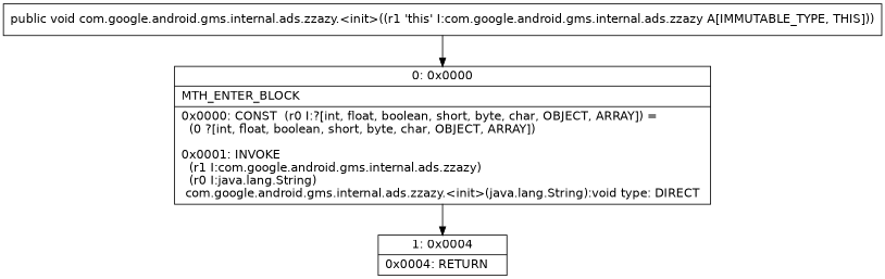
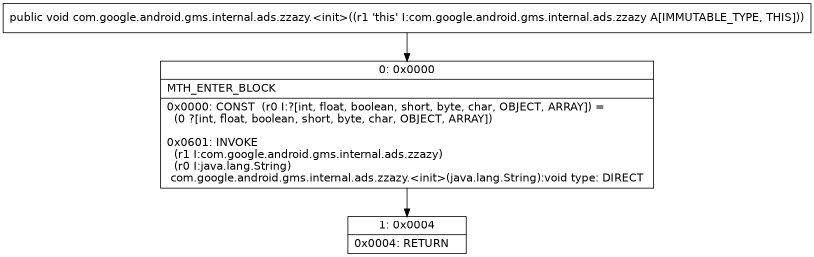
  digraph {
    fontname="DejaVu Sans"
    node [shape=record fontname="DejaVu Sans"]
    edge [fontname="DejaVu Sans"]
-   n1 [label="{0\:\ 0x0000|MTH_ENTER_BLOCK\l|0x0000: CONST  (r0 I:?[int, float, boolean, short, byte, char, OBJECT, ARRAY]) = \l  (0 ?[int, float, boolean, short, byte, char, OBJECT, ARRAY])\l \l0x0001: INVOKE  \l  (r1 I:com.google.android.gms.internal.ads.zzazy)\l  (r0 I:java.lang.String)\l com.google.android.gms.internal.ads.zzazy.\<init\>(java.lang.String):void type: DIRECT \l}"]
+   n1 [label="{0\:\ 0x0000|MTH_ENTER_BLOCK\l|0x0000: CONST  (r0 I:?[int, float, boolean, short, byte, char, OBJECT, ARRAY]) = \l  (0 ?[int, float, boolean, short, byte, char, OBJECT, ARRAY])\l \l0x0601: INVOKE  \l  (r1 I:com.google.android.gms.internal.ads.zzazy)\l  (r0 I:java.lang.String)\l com.google.android.gms.internal.ads.zzazy.\<init\>(java.lang.String):void type: DIRECT \l}"]
    n2 [label="{1\:\ 0x0004|0x0004: RETURN   \l}"]
    n3 [label="{public void com.google.android.gms.internal.ads.zzazy.\<init\>((r1 'this' I:com.google.android.gms.internal.ads.zzazy A[IMMUTABLE_TYPE, THIS])) }"]
    n1 -> n2
    n3 -> n1
  }
